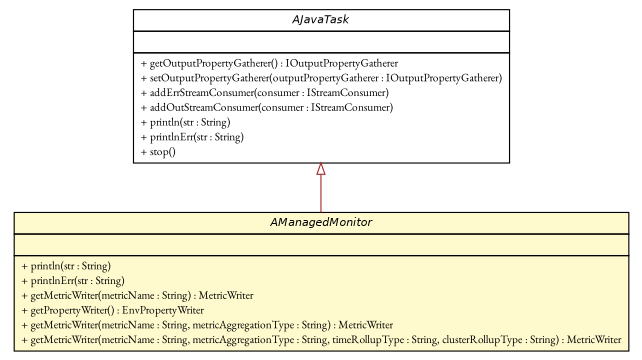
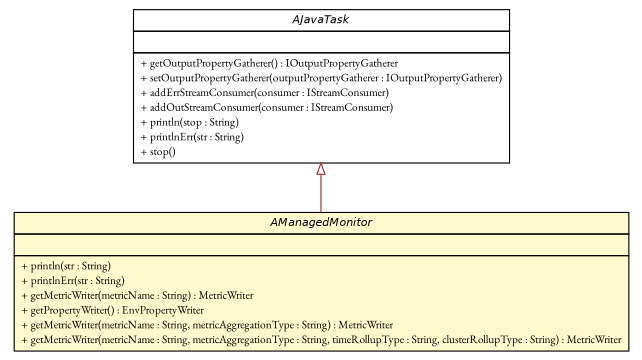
  digraph {
    nodesep=0.25
    ranksep=0.5
    fontname="EB Garamond"
    node [fontcolor=black fontname="EB Garamond" fontsize=10.0 shape=plaintext]
-   n1 [label=<<table title="com.singularity.ee.agent.systemagent.api.AJavaTask" border="0" cellborder="1" cellspacing="0" cellpadding="2" port="p" href="./AJavaTask.html"> 		<tr><td><table border="0" cellspacing="0" cellpadding="1"> <tr><td align="center" balign="center"><font face="Helvetica-Oblique"> AJavaTask </font></td></tr> 		</table></td></tr> 		<tr><td><table border="0" cellspacing="0" cellpadding="1"> <tr><td align="left" balign="left">  </td></tr> 		</table></td></tr> 		<tr><td><table border="0" cellspacing="0" cellpadding="1"> <tr><td align="left" balign="left"> + getOutputPropertyGatherer() : IOutputPropertyGatherer </td></tr> <tr><td align="left" balign="left"> + setOutputPropertyGatherer(outputPropertyGatherer : IOutputPropertyGatherer) </td></tr> <tr><td align="left" balign="left"> + addErrStreamConsumer(consumer : IStreamConsumer) </td></tr> <tr><td align="left" balign="left"> + addOutStreamConsumer(consumer : IStreamConsumer) </td></tr> <tr><td align="left" balign="left"> + println(str : String) </td></tr> <tr><td align="left" balign="left"> + printlnErr(str : String) </td></tr> <tr><td align="left" balign="left"> + stop() </td></tr> 		</table></td></tr> 		</table>>]
+   n1 [label=<<table title="com.singularity.ee.agent.systemagent.api.AJavaTask" border="0" cellborder="1" cellspacing="0" cellpadding="2" port="p" href="./AJavaTask.html"> 		<tr><td><table border="0" cellspacing="0" cellpadding="1"> <tr><td align="center" balign="center"><font face="Helvetica-Oblique"> AJavaTask </font></td></tr> 		</table></td></tr> 		<tr><td><table border="0" cellspacing="0" cellpadding="1"> <tr><td align="left" balign="left">  </td></tr> 		</table></td></tr> 		<tr><td><table border="0" cellspacing="0" cellpadding="1"> <tr><td align="left" balign="left"> + getOutputPropertyGatherer() : IOutputPropertyGatherer </td></tr> <tr><td align="left" balign="left"> + setOutputPropertyGatherer(outputPropertyGatherer : IOutputPropertyGatherer) </td></tr> <tr><td align="left" balign="left"> + addErrStreamConsumer(consumer : IStreamConsumer) </td></tr> <tr><td align="left" balign="left"> + addOutStreamConsumer(consumer : IStreamConsumer) </td></tr> <tr><td align="left" balign="left"> + println(stop : String) </td></tr> <tr><td align="left" balign="left"> + printlnErr(str : String) </td></tr> <tr><td align="left" balign="left"> + stop() </td></tr> 		</table></td></tr> 		</table>>]
    n2 [label=<<table title="com.singularity.ee.agent.systemagent.api.AManagedMonitor" border="0" cellborder="1" cellspacing="0" cellpadding="2" port="p" bgcolor="lemonChiffon" href="./AManagedMonitor.html"> 		<tr><td><table border="0" cellspacing="0" cellpadding="1"> <tr><td align="center" balign="center"><font face="Helvetica-Oblique"> AManagedMonitor </font></td></tr> 		</table></td></tr> 		<tr><td><table border="0" cellspacing="0" cellpadding="1"> <tr><td align="left" balign="left">  </td></tr> 		</table></td></tr> 		<tr><td><table border="0" cellspacing="0" cellpadding="1"> <tr><td align="left" balign="left"> + println(str : String) </td></tr> <tr><td align="left" balign="left"> + printlnErr(str : String) </td></tr> <tr><td align="left" balign="left"> + getMetricWriter(metricName : String) : MetricWriter </td></tr> <tr><td align="left" balign="left"> + getPropertyWriter() : EnvPropertyWriter </td></tr> <tr><td align="left" balign="left"> + getMetricWriter(metricName : String, metricAggregationType : String) : MetricWriter </td></tr> <tr><td align="left" balign="left"> + getMetricWriter(metricName : String, metricAggregationType : String, timeRollupType : String, clusterRollupType : String) : MetricWriter </td></tr> 		</table></td></tr> 		</table>>]
    n1 -> n2 [arrowtail=empty dir=back fontname="EB Garamond" fontsize=10 headport=p labelfontname=Helvetica labelfontsize=10 tailport=p color=brown]
  }
